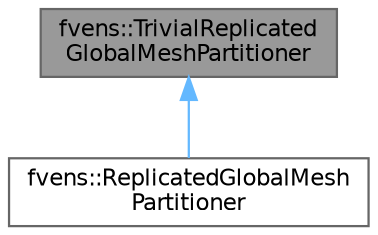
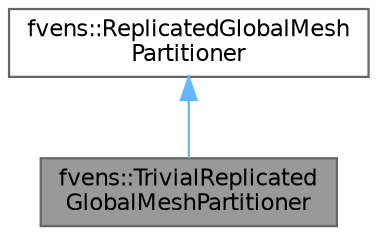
  digraph {
    node [color=gray40 fontname=Helvetica fontsize=10 shape=box style=filled]
    n1 [fillcolor=grey60 fontcolor=black height=0.2 label="fvens::TrivialReplicated\lGlobalMeshPartitioner" width=0.4]
    n2 [fillcolor=white height=0.2 label="fvens::ReplicatedGlobalMesh\lPartitioner" width=0.4]
-   n1 -> n2 [color=steelblue1 dir=back fontname=Helvetica fontsize=10 labelfontname=Helvetica labelfontsize=10 style=solid]
+   n2 -> n1 [color=steelblue1 dir=back fontname=Helvetica fontsize=10 labelfontname=Helvetica labelfontsize=10 style=solid]
  }
